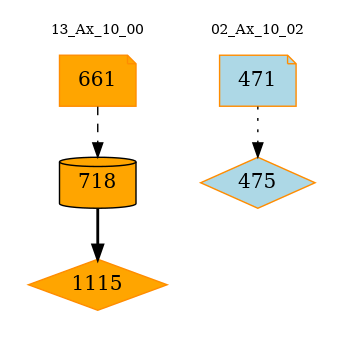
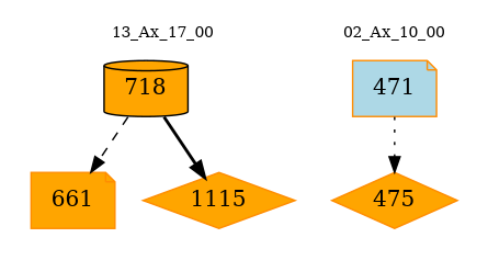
  digraph {
    node [color=darkorange fillcolor=orange shape=note style=filled]
    edge [color=black]
    n1 [color=black label=718 shape=cylinder]
    n2 [label=661]
    n3 [label=1115 shape=diamond]
    n4 [fillcolor=lightblue label=471]
-   n5 [fillcolor=lightblue label=475 shape=diamond]
+   n5 [label=475 shape=diamond]
    subgraph cluster_1 {
      color=white
      fontsize=10
-     label="13_Ax_10_00"
+     label="13_Ax_17_00"
      n1
      n2
      n3
    }
    subgraph cluster_2 {
      color=white
      fontsize=10
-     label="02_Ax_10_02"
+     label="02_Ax_10_00"
      n4
      n5
    }
-   n2 -> n1 [style=dashed]
+   n1 -> n2 [style=dashed]
    n1 -> n3 [style=bold]
    n4 -> n5 [style=dotted]
  }
